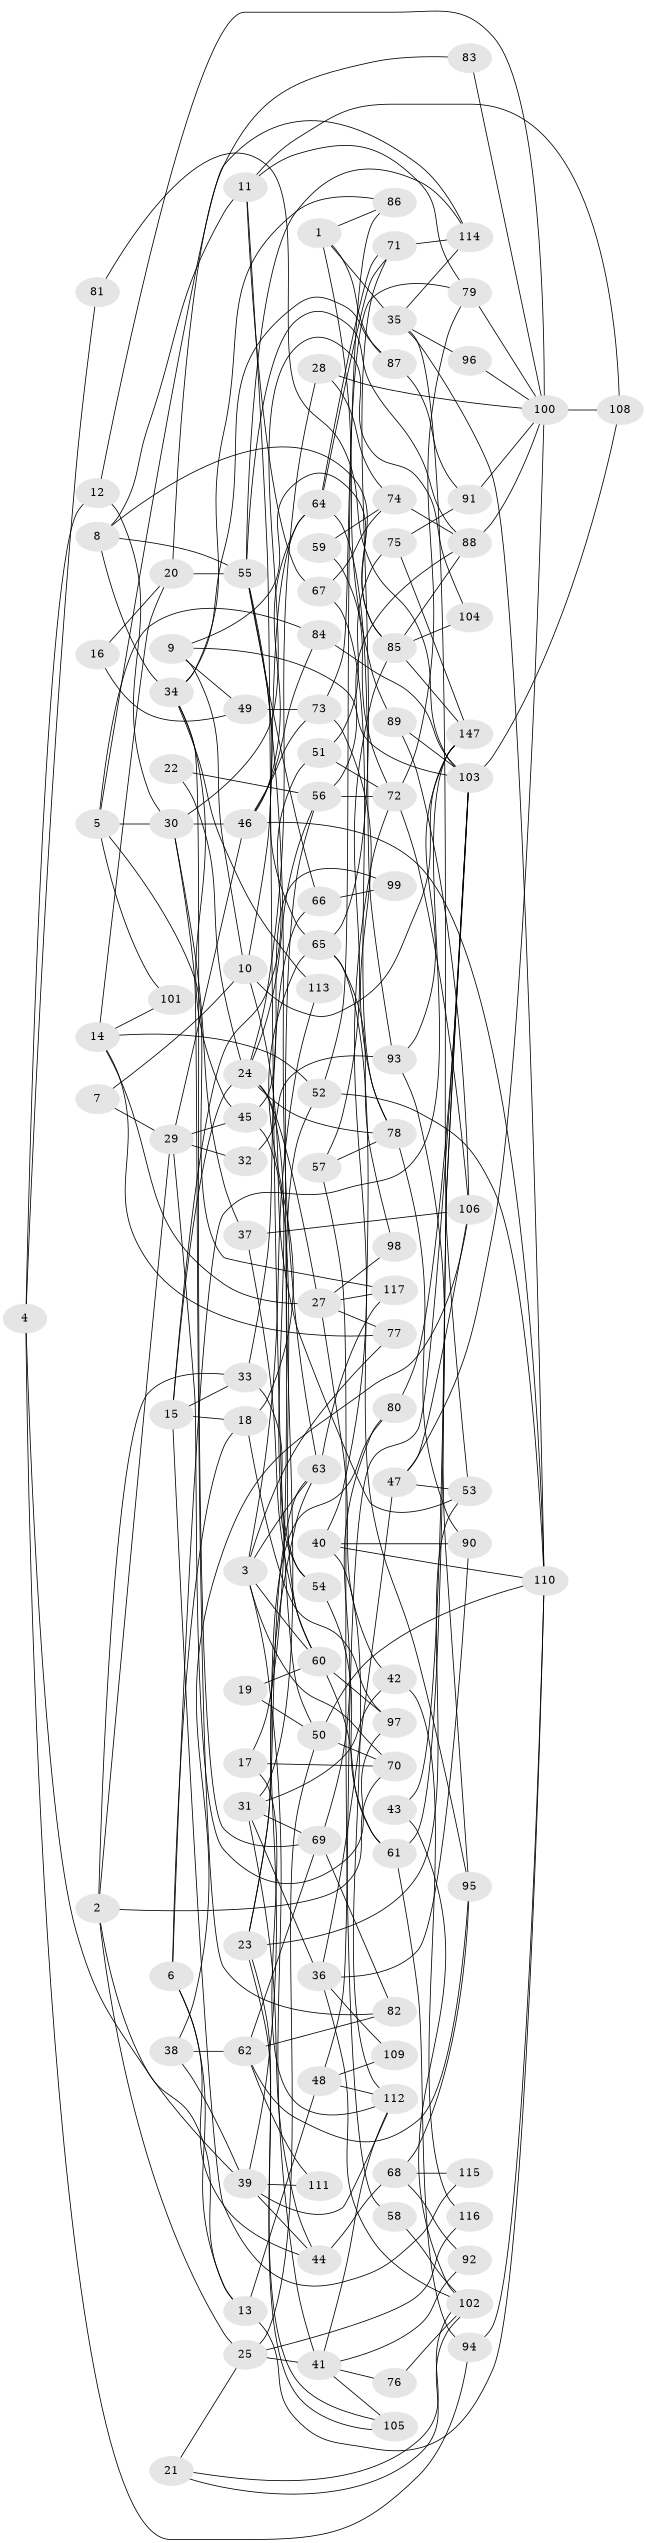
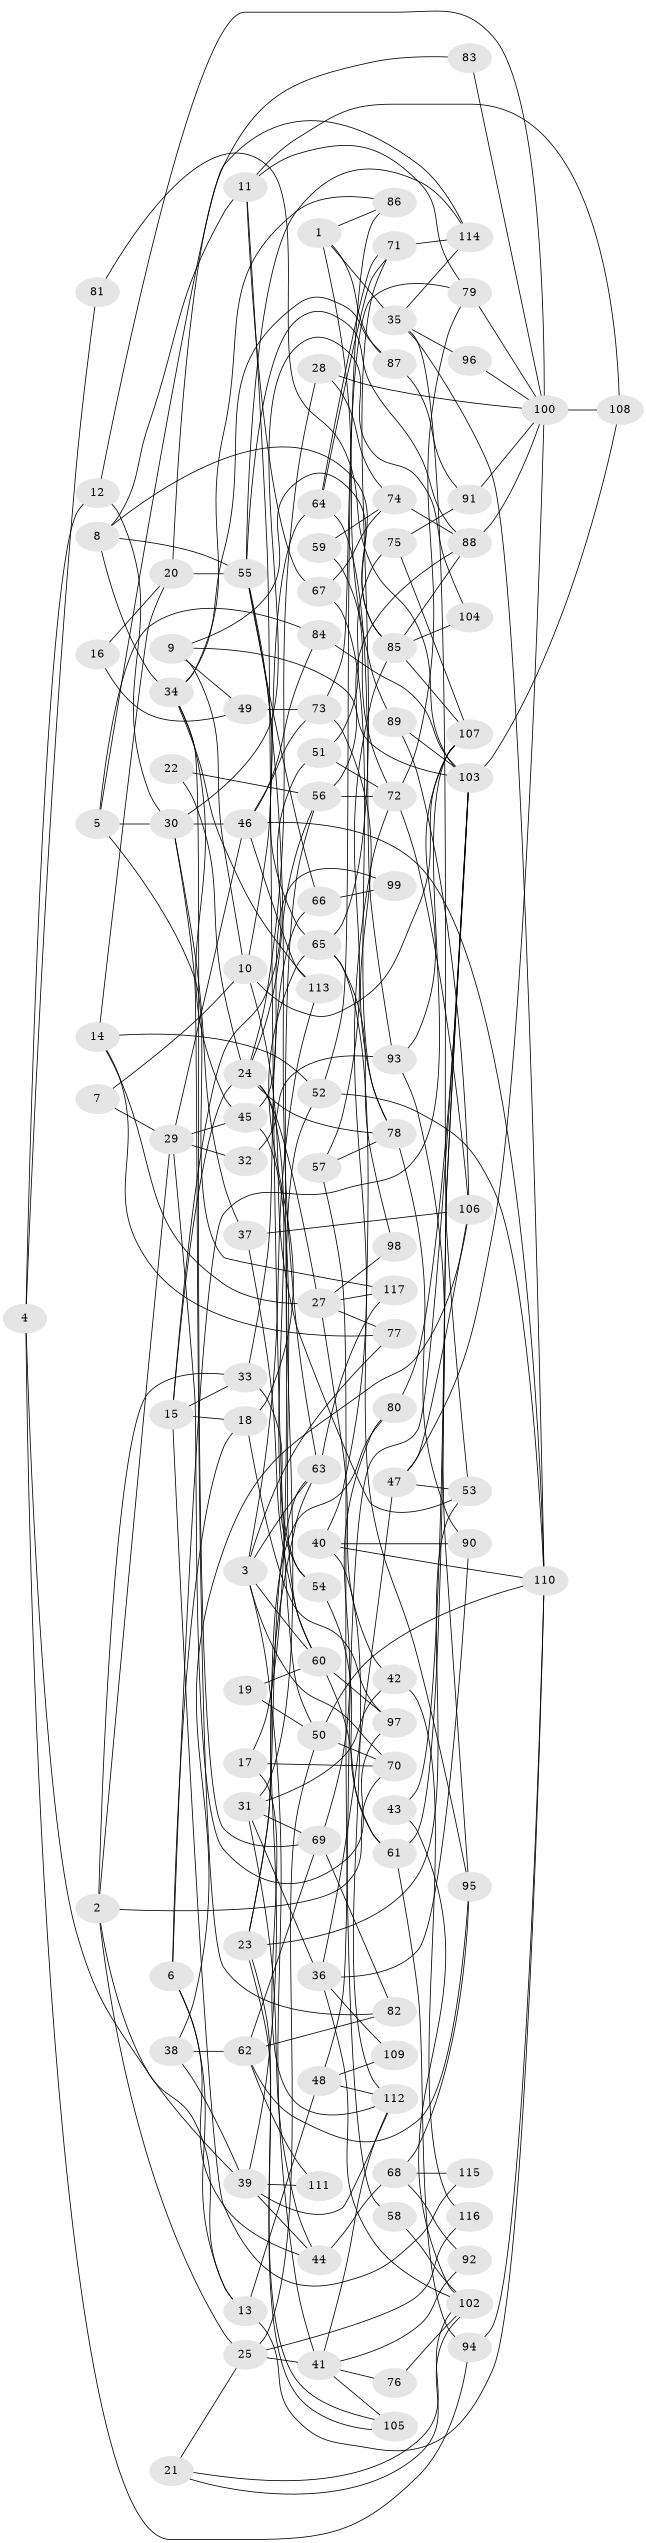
  graph {
    rankdir=LR
    node [color=gray90 style=filled]
    1
    35
    86
    87
    89
    114
    53
    110
    96
    91
    103
    106
    2
    13
    25
    29
    33
    70
    48
    41
    50
    116
    32
    97
    45
    46
    54
    66
    3
    60
    63
    77
    113
    112
    105
    76
    92
    61
    117
    4
    12
    39
    81
    94
    30
    100
    44
    111
    5
    84
-   101
    37
    82
    104
    6
    18
-   107 [label=147]
+   107
    65
    68
    7
    10
    64
    93
    8
    11
    34
    55
    85
    67
    79
    108
    69
    88
    9
    49
    73
    71
    78
    74
    109
    14
    20
    27
    52
    83
    42
    98
    15
    24
    51
    115
    56
    28
    72
    75
    16
    17
    95
    19
    21
    102
    22
    23
    80
    90
    99
    31
    36
    47
    38
    62
    40
    43
    57
    58
    59
    1 -- 35
    1 -- 86
    1 -- 87
    1 -- 89
    35 -- 114
    35 -- 53
    35 -- 110
    35 -- 96
    87 -- 91
    89 -- 103
    89 -- 106
    96 -- 100
    91 -- 100
    103 -- 108
    2 -- 13
    2 -- 25
    2 -- 29
    2 -- 33
    2 -- 70
    13 -- 110
    13 -- 48
    25 -- 41
    25 -- 50
    25 -- 116
    29 -- 32
    29 -- 97
    29 -- 45
    29 -- 46
    33 -- 54
    33 -- 66
    48 -- 103
    48 -- 112
    48 -- 109
    41 -- 112
    41 -- 105
    41 -- 76
    41 -- 92
    50 -- 110
    50 -- 70
    32 -- 93
    45 -- 60
    45 -- 99
    46 -- 110
    46 -- 84
-   46 -- 64
+   46 -- 113
    46 -- 73
    54 -- 61
    66 -- 99
    3 -- 70
    3 -- 41
    3 -- 60
    3 -- 63
    3 -- 77
    3 -- 113
    60 -- 97
    60 -- 61
    63 -- 117
    76 -- 102
    61 -- 103
    61 -- 94
    4 -- 12
    4 -- 39
    4 -- 81
    4 -- 94
    12 -- 30
    12 -- 100
    39 -- 63
    39 -- 112
    39 -- 44
    39 -- 111
    81 -- 103
    94 -- 110
    30 -- 46
    30 -- 37
    30 -- 82
    30 -- 104
    100 -- 108
    44 -- 68
    5 -- 114
    5 -- 117
    5 -- 30
    5 -- 84
-   5 -- 101
    84 -- 103
    37 -- 106
    37 -- 60
    6 -- 13
    6 -- 44
    6 -- 18
    6 -- 107
    18 -- 97
    18 -- 65
    65 -- 71
    65 -- 98
    65 -- 95
    68 -- 92
    68 -- 115
    68 -- 95
    7 -- 29
    7 -- 10
    10 -- 53
    10 -- 107
    10 -- 64
    64 -- 93
    64 -- 71
    64 -- 71
    93 -- 107
    93 -- 95
    8 -- 11
    8 -- 34
    8 -- 55
    8 -- 85
    11 -- 50
    11 -- 67
    11 -- 79
    11 -- 108
    34 -- 86
    34 -- 87
    34 -- 45
    34 -- 113
    34 -- 69
    55 -- 114
    55 -- 66
    55 -- 63
    55 -- 65
    55 -- 88
    85 -- 104
    85 -- 107
    85 -- 88
    67 -- 78
    67 -- 74
    79 -- 100
    69 -- 82
    69 -- 80
    88 -- 100
    9 -- 103
    9 -- 10
    9 -- 85
    9 -- 49
    49 -- 73
    73 -- 79
    73 -- 78
    71 -- 114
    78 -- 90
    74 -- 88
    14 -- 77
-   14 -- 101
    14 -- 20
    14 -- 27
    14 -- 52
    20 -- 55
    20 -- 83
    27 -- 77
    27 -- 117
    27 -- 42
    27 -- 98
    52 -- 86
    52 -- 110
    83 -- 100
    42 -- 116
    15 -- 33
    15 -- 18
    15 -- 24
    15 -- 51
    15 -- 115
    24 -- 54
    24 -- 78
    24 -- 27
    24 -- 56
    24 -- 28
    51 -- 72
    51 -- 75
    56 -- 88
    56 -- 72
    28 -- 100
    28 -- 74
    72 -- 106
    72 -- 79
    75 -- 91
    75 -- 107
    16 -- 49
    16 -- 20
    17 -- 70
    17 -- 112
    17 -- 56
    19 -- 50
    19 -- 60
    21 -- 25
    21 -- 102
    21 -- 102
    22 -- 24
    22 -- 56
    23 -- 53
    23 -- 63
    23 -- 105
    23 -- 105
    23 -- 80
    80 -- 103
    31 -- 44
    31 -- 69
    31 -- 52
    31 -- 42
    31 -- 36
    36 -- 109
    36 -- 102
    36 -- 90
    36 -- 47
    47 -- 53
    47 -- 106
    47 -- 100
    38 -- 106
    38 -- 39
    38 -- 62
    62 -- 111
    62 -- 82
    62 -- 69
    62 -- 95
    40 -- 110
    40 -- 112
    40 -- 72
    40 -- 90
    43 -- 103
    43 -- 102
    57 -- 85
    57 -- 78
    57 -- 58
    58 -- 102
    59 -- 74
    59 -- 72
  }
